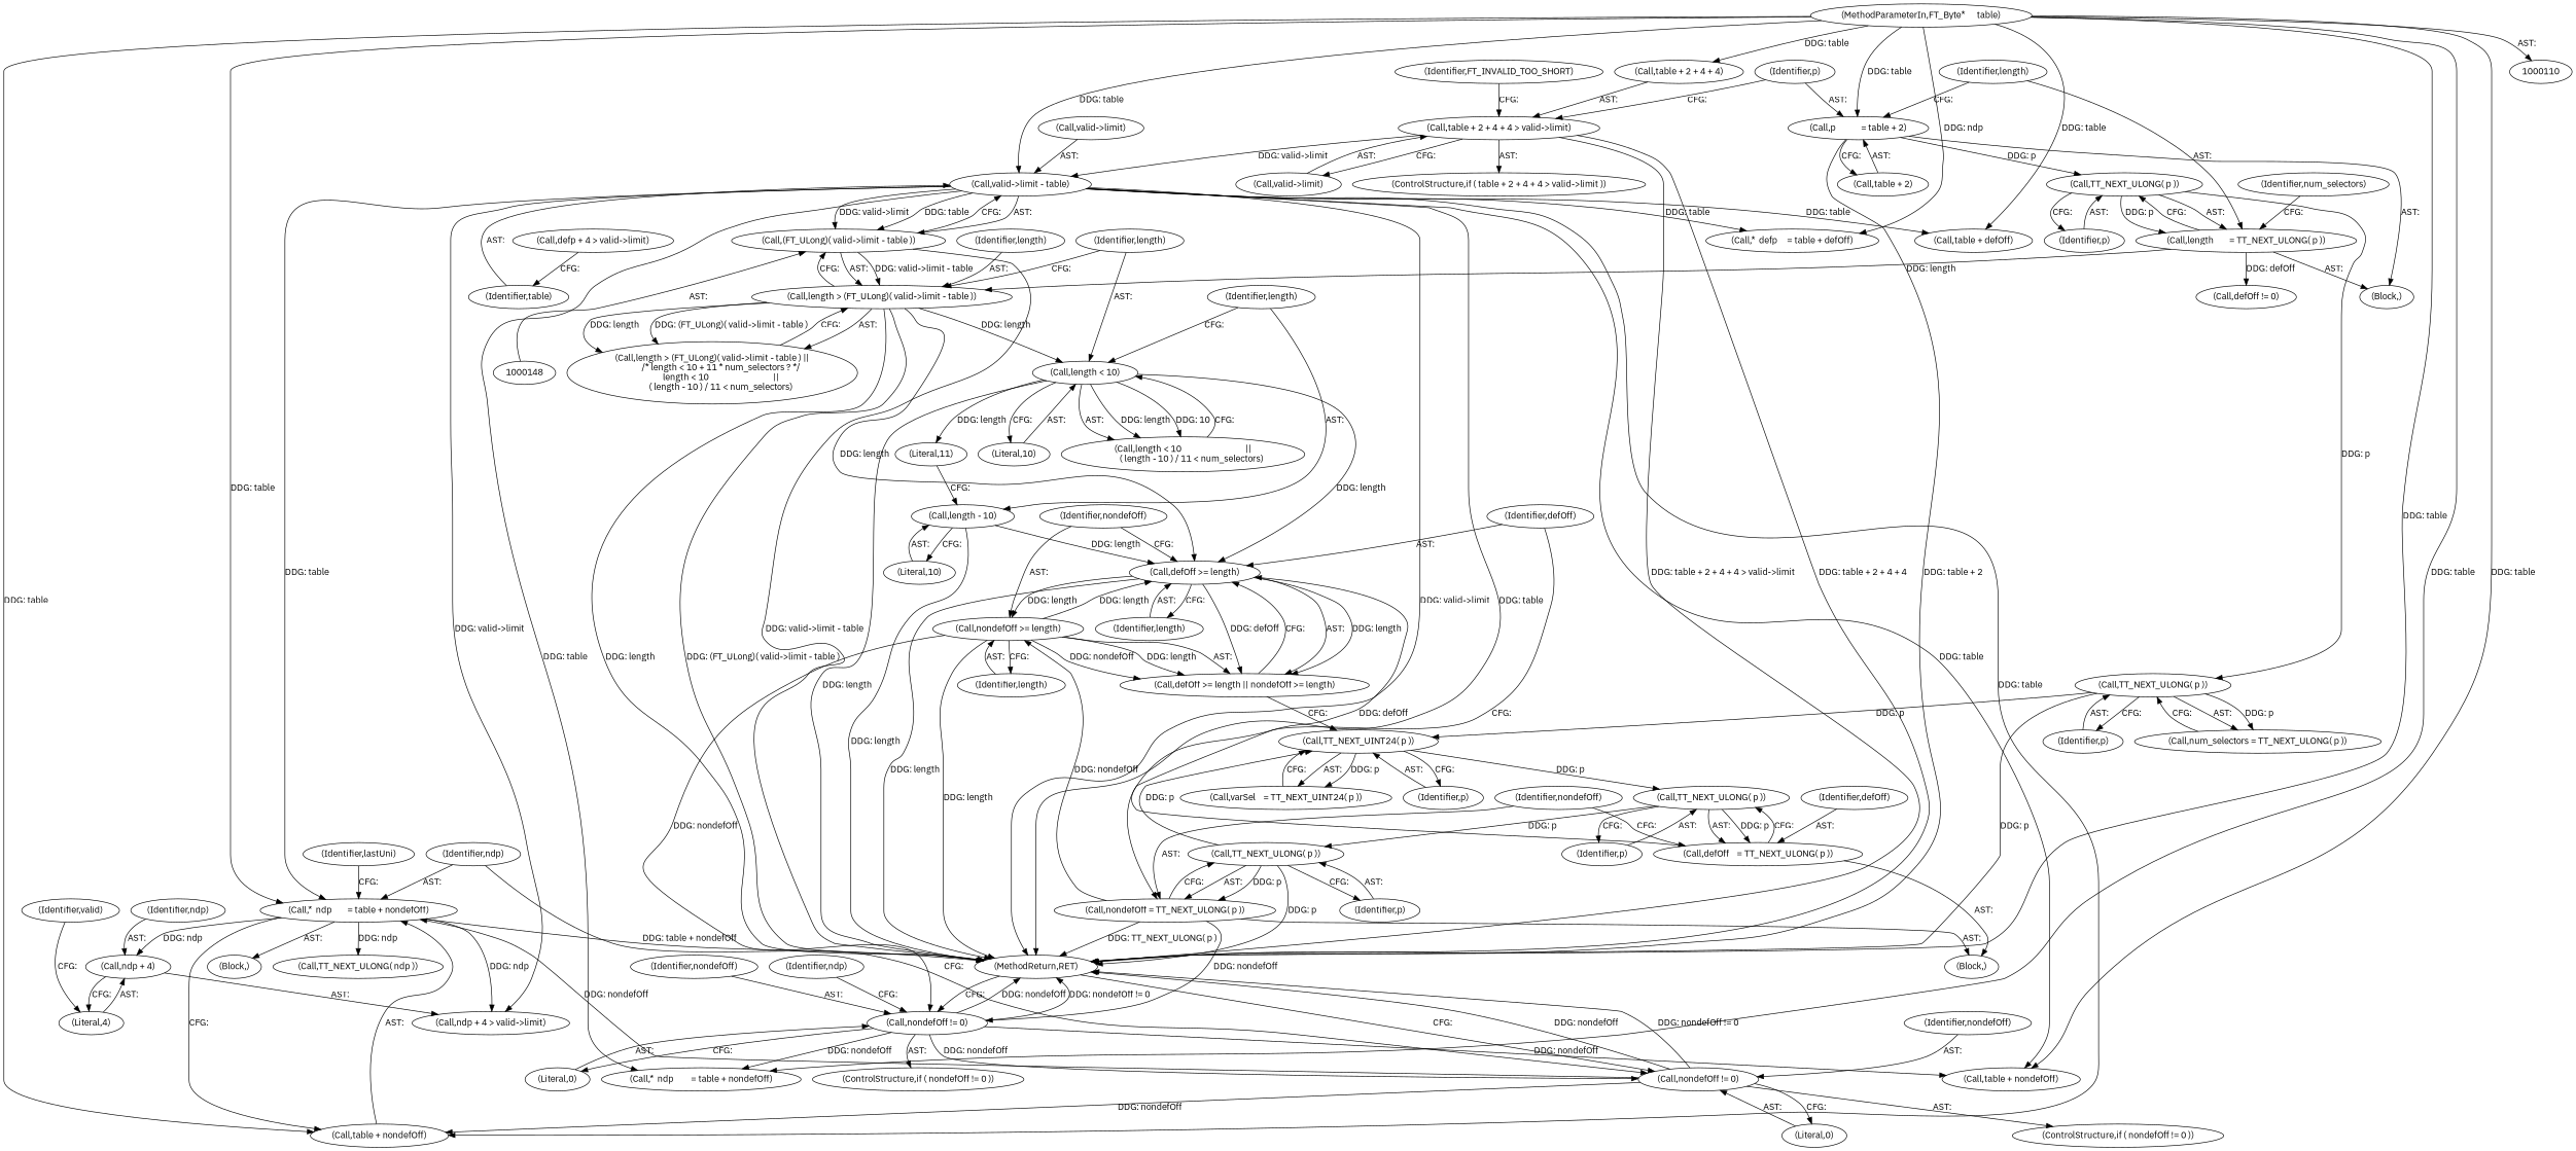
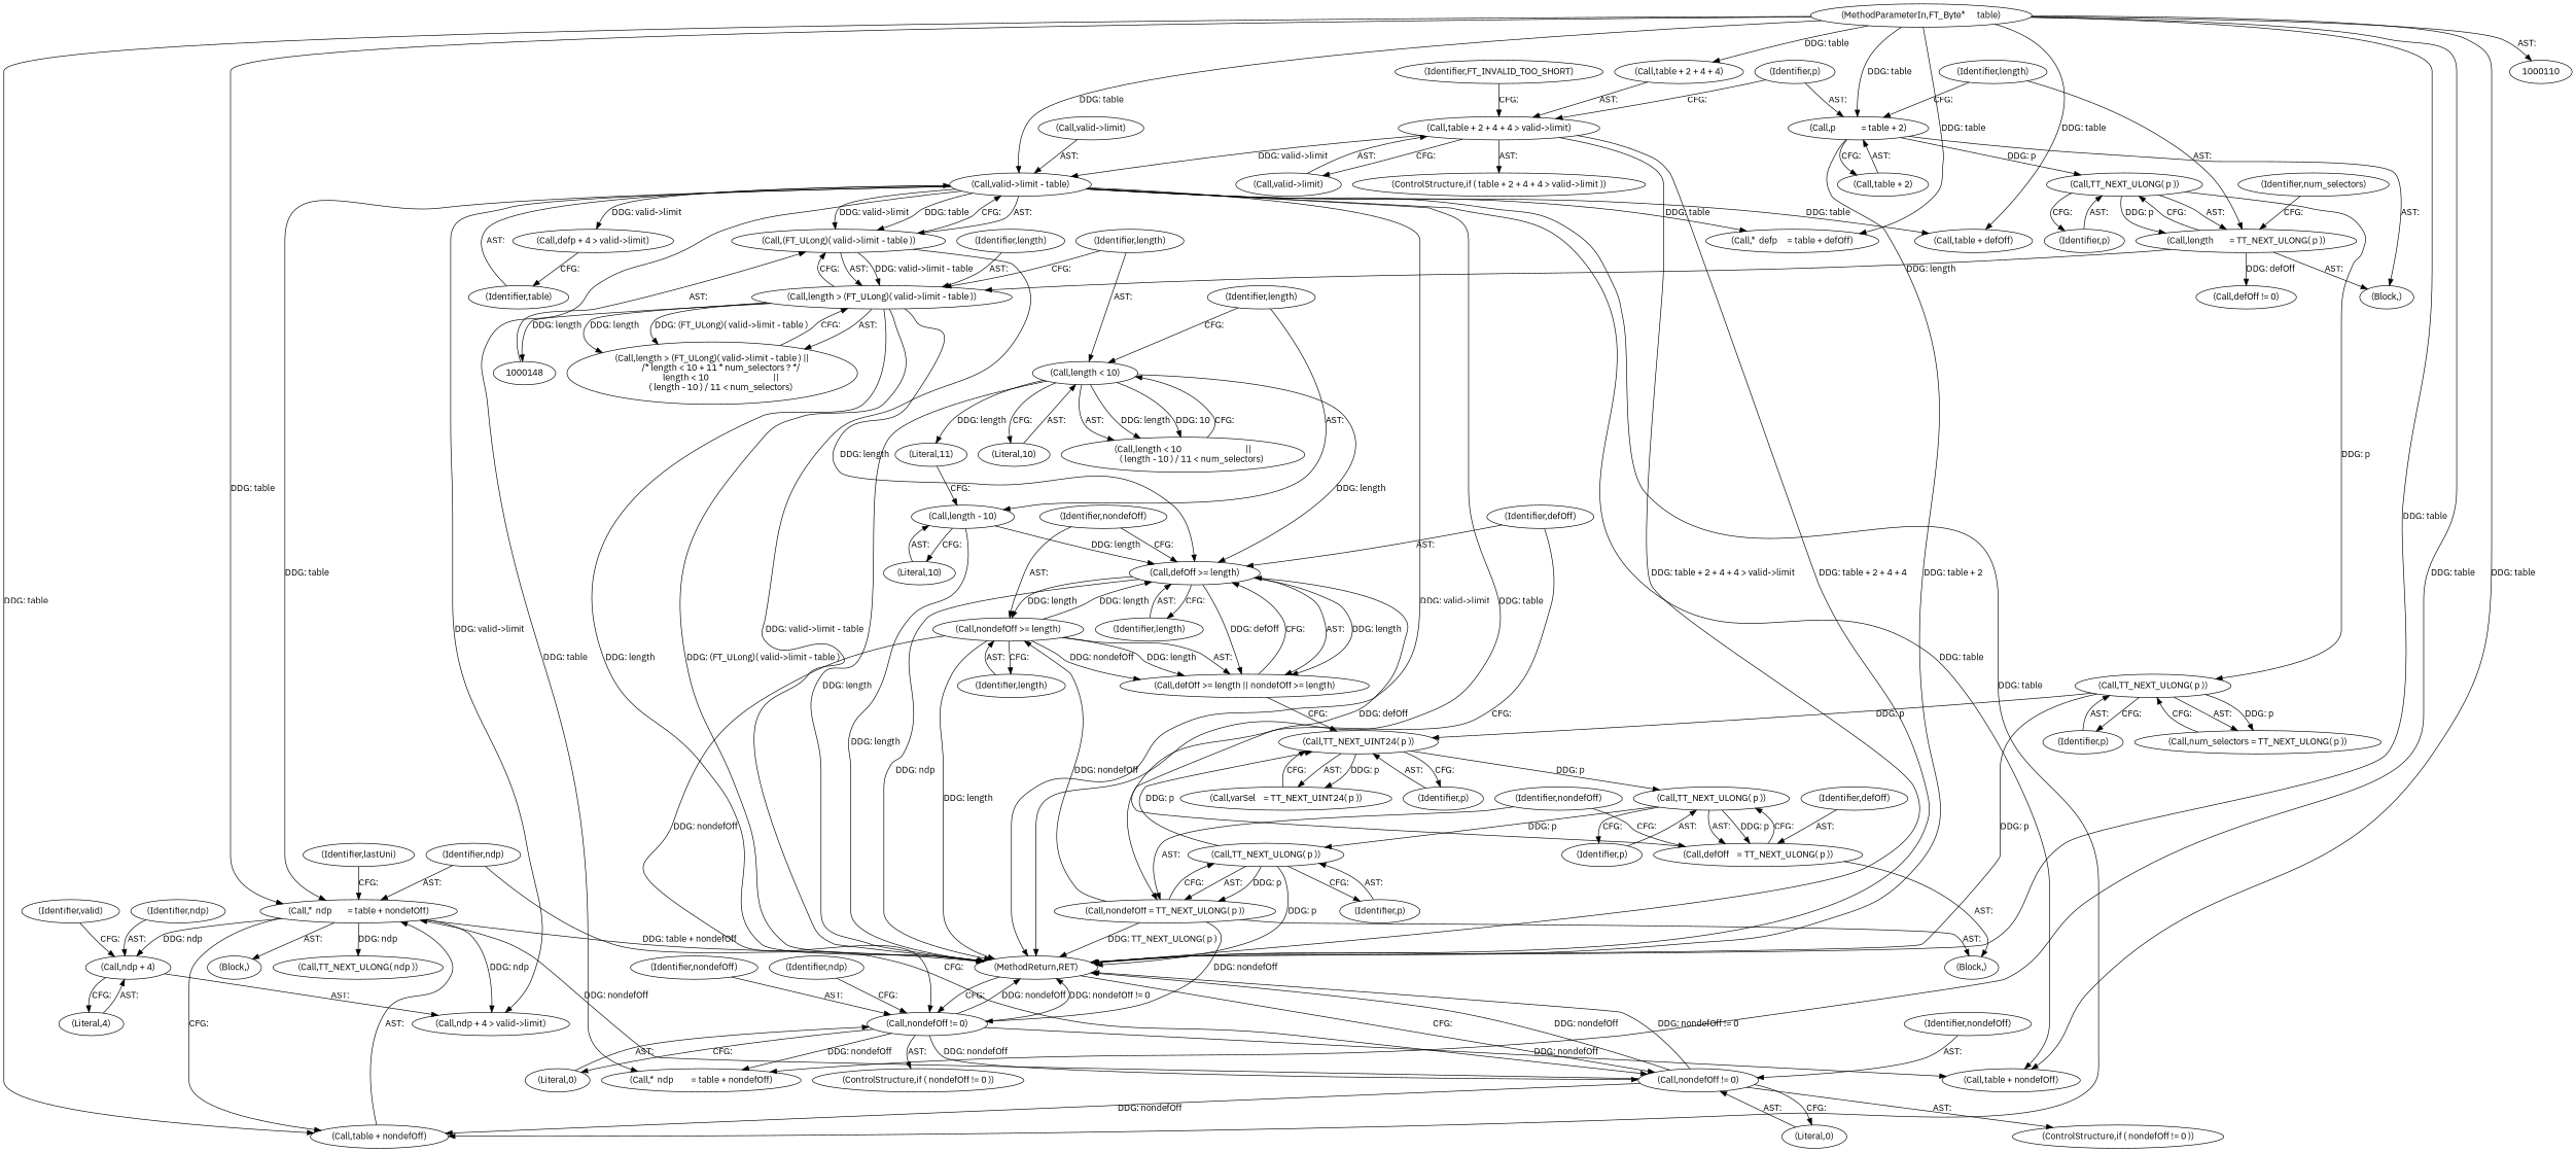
  digraph {
    fontname="IBM Plex Sans"
    node [fontname="IBM Plex Sans"]
    edge [fontname="IBM Plex Sans"]
    n1 [label="(Call,ndp + 4)"]
    n2 [label="(Call,ndp + 4 > valid->limit)"]
    n3 [label="(Literal,4)"]
    n4 [label="(Call,*  ndp        = table + nondefOff)"]
    n5 [label="(Block,)"]
    n6 [label="(Call,TT_NEXT_ULONG( ndp ))"]
    n7 [label="(MethodReturn,RET)"]
    n8 [label="(Call,table + nondefOff)"]
    n9 [label="(Call,nondefOff != 0)"]
    n10 [label="(Call,nondefOff != 0)"]
    n11 [label="(MethodParameterIn,FT_Byte*      table)"]
    n12 [label="(Call,valid->limit - table)"]
    n13 [label="(Call,p             = table + 2)"]
    n14 [label="(Call,*  ndp         = table + nondefOff)"]
    n15 [label="(Call,*  defp     = table + defOff)"]
    n16 [label="(Call,table + 2 + 4 + 4)"]
    n17 [label="(Call,table + defOff)"]
    n18 [label="(Call,table + nondefOff)"]
    1000110
    n20 [label="(Call,(FT_ULong)( valid->limit - table ))"]
    n21 [label="(Call,defp + 4 > valid->limit)"]
    n22 [label="(Call,table + 2 + 4 + 4 > valid->limit)"]
    n23 [label="(Call,valid->limit)"]
    n24 [label="(ControlStructure,if ( table + 2 + 4 + 4 > valid->limit ))"]
    n25 [label="(Call,table + 2)"]
    n26 [label="(Call,TT_NEXT_ULONG( p ))"]
    n27 [label="(Block,)"]
    n28 [label="(Call,length > (FT_ULong)( valid->limit - table ))"]
    n29 [label="(Identifier,table)"]
    n30 [label="(Literal,0)"]
    n31 [label="(ControlStructure,if ( nondefOff != 0 ))"]
    n32 [label="(ControlStructure,if ( nondefOff != 0 ))"]
    n33 [label="(Literal,0)"]
    n34 [label="(Call,nondefOff = TT_NEXT_ULONG( p ))"]
    n35 [label="(Call,TT_NEXT_ULONG( p ))"]
    n36 [label="(Call,nondefOff >= length)"]
    n37 [label="(Block,)"]
    n38 [label="(Call,TT_NEXT_UINT24( p ))"]
    n39 [label="(Identifier,p)"]
    n40 [label="(Call,defOff >= length)"]
    n41 [label="(Identifier,length)"]
    n42 [label="(Call,defOff >= length || nondefOff >= length)"]
    n43 [label="(Call,TT_NEXT_ULONG( p ))"]
    n44 [label="(Call,varSel    = TT_NEXT_UINT24( p ))"]
    n45 [label="(Identifier,p)"]
    n46 [label="(Call,defOff    = TT_NEXT_ULONG( p ))"]
    n47 [label="(Identifier,p)"]
    n48 [label="(Call,TT_NEXT_ULONG( p ))"]
    n49 [label="(Identifier,p)"]
    n50 [label="(Call,num_selectors = TT_NEXT_ULONG( p ))"]
    n51 [label="(Call,length        = TT_NEXT_ULONG( p ))"]
    n52 [label="(Identifier,p)"]
    n53 [label="(Call,defOff != 0)"]
    n54 [label="(Identifier,length)"]
    n55 [label="(Call,length < 10)"]
    n56 [label="(Literal,10)"]
    n57 [label="(Call,length < 10                                 ||\n         ( length - 10 ) / 11 < num_selectors)"]
    n58 [label="(Literal,11)"]
    n59 [label="(Call,length - 10)"]
    n60 [label="(Literal,10)"]
    n61 [label="(Call,length > (FT_ULong)( valid->limit - table ) ||\n         /* length < 10 + 11 * num_selectors ? */\n         length < 10                                 ||\n         ( length - 10 ) / 11 < num_selectors)"]
    n62 [label="(Identifier,length)"]
    n63 [label="(Identifier,nondefOff)"]
    n64 [label="(Identifier,nondefOff)"]
    n65 [label="(Identifier,ndp)"]
    n66 [label="(Identifier,length)"]
    n67 [label="(Identifier,nondefOff)"]
    n68 [label="(Identifier,p)"]
    n69 [label="(Identifier,ndp)"]
    n70 [label="(Identifier,nondefOff)"]
    n71 [label="(Identifier,ndp)"]
    n72 [label="(Identifier,lastUni)"]
    n73 [label="(Identifier,FT_INVALID_TOO_SHORT)"]
    n74 [label="(Identifier,defOff)"]
    n75 [label="(Call,valid->limit)"]
    n76 [label="(Identifier,defOff)"]
    n77 [label="(Identifier,length)"]
    n78 [label="(Identifier,num_selectors)"]
    n79 [label="(Identifier,length)"]
    n80 [label="(Identifier,valid)"]
    1000148
    n1 -> n2 [label="AST: "]
    n1 -> n3 [label="CFG: "]
    n3 -> n1 [label="AST: "]
    n4 -> n1 [label="DDG: ndp"]
    n4 -> n2 [label="DDG: ndp"]
    n4 -> n5 [label="AST: "]
    n4 -> n6 [label="DDG: ndp"]
    n4 -> n7 [label="DDG: table + nondefOff"]
    n4 -> n8 [label="CFG: "]
    n7 -> n9 [label="CFG: "]
    n7 -> n10 [label="CFG: "]
    n8 -> n4 [label="AST: "]
    n9 -> n4 [label="DDG: nondefOff"]
    n9 -> n7 [label="DDG: nondefOff"]
    n9 -> n7 [label="DDG: nondefOff != 0"]
    n9 -> n8 [label="DDG: nondefOff"]
    n9 -> n30 [label="CFG: "]
    n9 -> n31 [label="AST: "]
    n10 -> n7 [label="DDG: nondefOff"]
    n10 -> n7 [label="DDG: nondefOff != 0"]
    n10 -> n9 [label="DDG: nondefOff"]
    n10 -> n14 [label="DDG: nondefOff"]
    n10 -> n18 [label="DDG: nondefOff"]
    n10 -> n32 [label="AST: "]
    n10 -> n33 [label="CFG: "]
    n11 -> n4 [label="DDG: table"]
    n11 -> n7 [label="DDG: table"]
    n11 -> n8 [label="DDG: table"]
    n11 -> n12 [label="DDG: table"]
    n11 -> n13 [label="DDG: table"]
    n11 -> n14 [label="DDG: table"]
-   n11 -> n15 [label="DDG: ndp"]
+   n11 -> n15 [label="DDG: table"]
    n11 -> n16 [label="DDG: table"]
    n11 -> n17 [label="DDG: table"]
    n11 -> n18 [label="DDG: table"]
    n11 -> 1000110 [label="AST: "]
    n12 -> n2 [label="DDG: valid->limit"]
    n12 -> n4 [label="DDG: table"]
    n12 -> n7 [label="DDG: table"]
    n12 -> n7 [label="DDG: valid->limit"]
    n12 -> n8 [label="DDG: table"]
    n12 -> n14 [label="DDG: table"]
    n12 -> n15 [label="DDG: table"]
    n12 -> n17 [label="DDG: table"]
    n12 -> n18 [label="DDG: table"]
    n12 -> n20 [label="AST: "]
    n12 -> n20 [label="DDG: valid->limit"]
    n12 -> n20 [label="DDG: table"]
+   n12 -> n21 [label="DDG: valid->limit"]
    n13 -> n7 [label="DDG: table + 2"]
    n13 -> n25 [label="CFG: "]
    n13 -> n26 [label="DDG: p"]
    n13 -> n27 [label="AST: "]
    n16 -> n22 [label="AST: "]
    n20 -> n7 [label="DDG: valid->limit - table"]
    n20 -> n12 [label="CFG: "]
    n20 -> n28 [label="AST: "]
    n20 -> n28 [label="DDG: valid->limit - table"]
    n21 -> n29 [label="CFG: "]
    n22 -> n7 [label="DDG: table + 2 + 4 + 4 > valid->limit"]
    n22 -> n7 [label="DDG: table + 2 + 4 + 4"]
    n22 -> n12 [label="DDG: valid->limit"]
    n22 -> n23 [label="CFG: "]
    n22 -> n24 [label="AST: "]
    n23 -> n22 [label="AST: "]
    n25 -> n13 [label="AST: "]
    n26 -> n48 [label="DDG: p"]
    n26 -> n51 [label="AST: "]
    n26 -> n51 [label="DDG: p"]
    n26 -> n52 [label="CFG: "]
    n28 -> n7 [label="DDG: length"]
    n28 -> n7 [label="DDG: (FT_ULong)( valid->limit - table )"]
    n28 -> n20 [label="CFG: "]
    n28 -> n40 [label="DDG: length"]
-   n28 -> n55 [label="DDG: length"]
+   n28 -> 1000148 [label="DDG: length"]
    n28 -> n61 [label="AST: "]
    n28 -> n61 [label="DDG: length"]
    n28 -> n61 [label="DDG: (FT_ULong)( valid->limit - table )"]
    n29 -> n12 [label="AST: "]
    n30 -> n9 [label="AST: "]
    n33 -> n10 [label="AST: "]
    n34 -> n7 [label="DDG: TT_NEXT_ULONG( p )"]
    n34 -> n10 [label="DDG: nondefOff"]
    n34 -> n35 [label="CFG: "]
    n34 -> n36 [label="DDG: nondefOff"]
    n34 -> n37 [label="AST: "]
    n35 -> n7 [label="DDG: p"]
    n35 -> n34 [label="AST: "]
    n35 -> n34 [label="DDG: p"]
    n35 -> n38 [label="DDG: p"]
    n35 -> n39 [label="CFG: "]
    n36 -> n7 [label="DDG: length"]
    n36 -> n10 [label="DDG: nondefOff"]
    n36 -> n40 [label="DDG: length"]
    n36 -> n41 [label="CFG: "]
    n36 -> n42 [label="AST: "]
    n36 -> n42 [label="DDG: nondefOff"]
    n36 -> n42 [label="DDG: length"]
    n38 -> n43 [label="DDG: p"]
    n38 -> n44 [label="AST: "]
    n38 -> n44 [label="DDG: p"]
    n38 -> n45 [label="CFG: "]
    n39 -> n35 [label="AST: "]
-   n40 -> n7 [label="DDG: length"]
+   n40 -> n7 [label="DDG: ndp"]
    n40 -> n36 [label="DDG: length"]
    n40 -> n42 [label="AST: "]
    n40 -> n42 [label="DDG: defOff"]
    n40 -> n42 [label="DDG: length"]
    n40 -> n54 [label="CFG: "]
    n41 -> n36 [label="AST: "]
    n42 -> n38 [label="CFG: "]
    n42 -> n40 [label="CFG: "]
    n43 -> n35 [label="DDG: p"]
    n43 -> n46 [label="AST: "]
    n43 -> n46 [label="DDG: p"]
    n43 -> n47 [label="CFG: "]
    n44 -> n38 [label="CFG: "]
    n45 -> n38 [label="AST: "]
    n46 -> n37 [label="AST: "]
    n46 -> n40 [label="DDG: defOff"]
    n46 -> n43 [label="CFG: "]
    n47 -> n43 [label="AST: "]
    n48 -> n7 [label="DDG: p"]
    n48 -> n38 [label="DDG: p"]
    n48 -> n49 [label="CFG: "]
    n48 -> n50 [label="AST: "]
    n48 -> n50 [label="DDG: p"]
    n49 -> n48 [label="AST: "]
    n50 -> n48 [label="CFG: "]
    n51 -> n26 [label="CFG: "]
    n51 -> n27 [label="AST: "]
    n51 -> n28 [label="DDG: length"]
    n51 -> n53 [label="DDG: defOff"]
    n52 -> n26 [label="AST: "]
    n54 -> n40 [label="AST: "]
    n55 -> n7 [label="DDG: length"]
    n55 -> n40 [label="DDG: length"]
    n55 -> n56 [label="CFG: "]
    n55 -> n57 [label="AST: "]
    n55 -> n57 [label="DDG: length"]
    n55 -> n57 [label="DDG: 10"]
    n55 -> n58 [label="DDG: length"]
    n56 -> n55 [label="AST: "]
    n57 -> n55 [label="CFG: "]
    n58 -> n59 [label="CFG: "]
    n59 -> n7 [label="DDG: length"]
    n59 -> n40 [label="DDG: length"]
    n59 -> n60 [label="CFG: "]
    n60 -> n59 [label="AST: "]
    n61 -> n28 [label="CFG: "]
    n62 -> n13 [label="CFG: "]
    n62 -> n51 [label="AST: "]
    n63 -> n36 [label="AST: "]
    n63 -> n40 [label="CFG: "]
    n64 -> n9 [label="AST: "]
    n65 -> n1 [label="AST: "]
    n66 -> n55 [label="CFG: "]
    n66 -> n59 [label="AST: "]
    n67 -> n34 [label="AST: "]
    n67 -> n46 [label="CFG: "]
    n68 -> n13 [label="AST: "]
    n68 -> n22 [label="CFG: "]
    n69 -> n10 [label="CFG: "]
    n70 -> n10 [label="AST: "]
    n71 -> n4 [label="AST: "]
    n71 -> n9 [label="CFG: "]
    n72 -> n4 [label="CFG: "]
    n73 -> n22 [label="CFG: "]
    n74 -> n34 [label="CFG: "]
    n74 -> n40 [label="AST: "]
    n75 -> n12 [label="AST: "]
    n76 -> n46 [label="AST: "]
    n77 -> n28 [label="AST: "]
    n78 -> n51 [label="CFG: "]
    n79 -> n28 [label="CFG: "]
    n79 -> n55 [label="AST: "]
-   n80 -> n3 [label="CFG: "]
+   n80 -> n1 [label="CFG: "]
    1000148 -> n20 [label="AST: "]
  }
